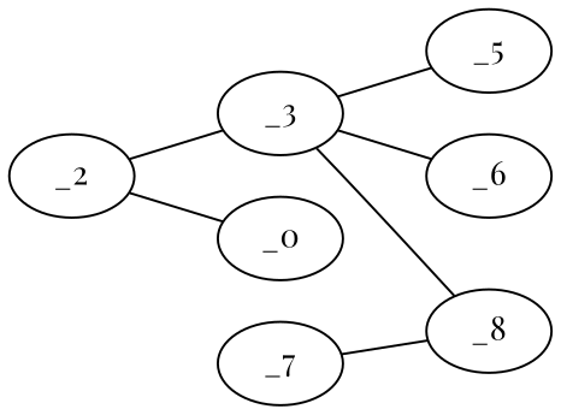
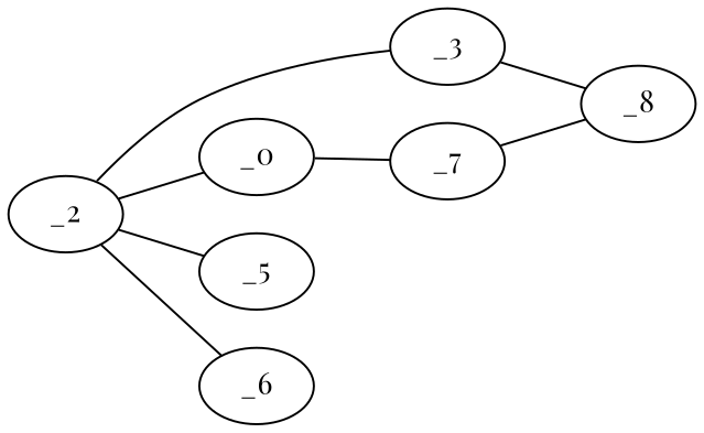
  graph {
    fontname="Playfair Display"
    rankdir=LR
    node [charge=0 chem=1 fontname="Playfair Display" symbol="C  " x=2.866 y=0.5]
    edge [fontname="Playfair Display" valence=1]
    _2 [chem=4 symbol="N  " x=3.7321]
    _3 [y=0]
    n3 [chem=4 label=_0 symbol="N  " x=4.5981 y=0]
    _5 [chem=2 symbol="O  " x=2]
    _6 [y=-1]
    _8 [x=3.732 y=-1.5]
    _7 [x=4.5981 y=-1]
    _2 -- _3
    _2 -- n3
-   _3 -- _5 [valence=2]
-   _3 -- _6
+   _2 -- _5 [valence=2]
+   _2 -- _6
    _3 -- _8 [valence=2]
+   n3 -- _7
    _7 -- _8
  }
